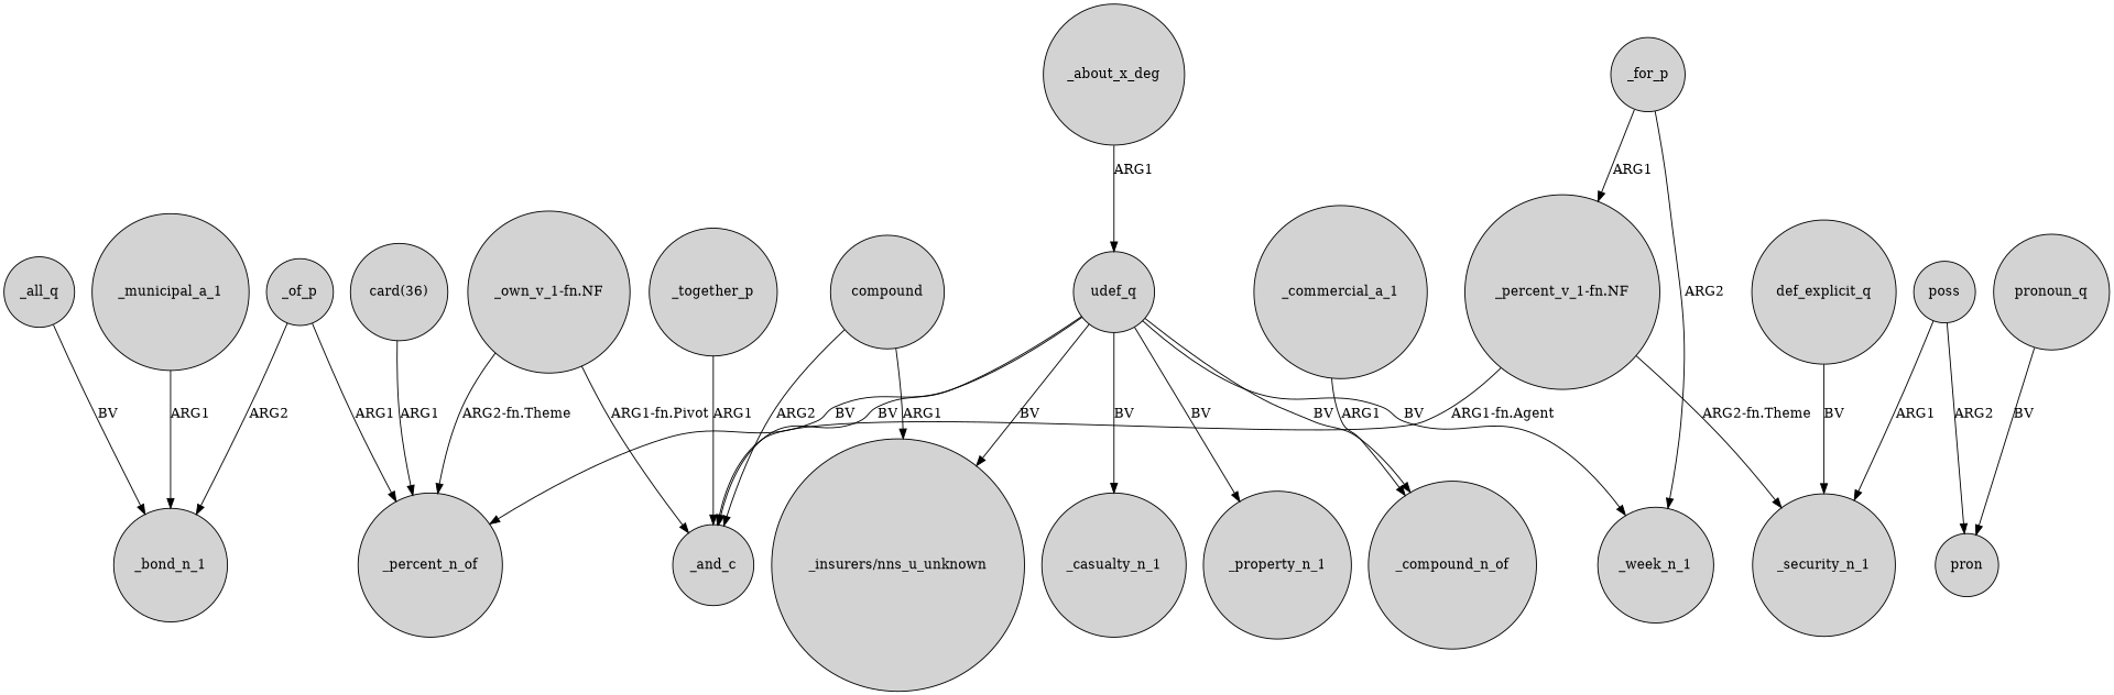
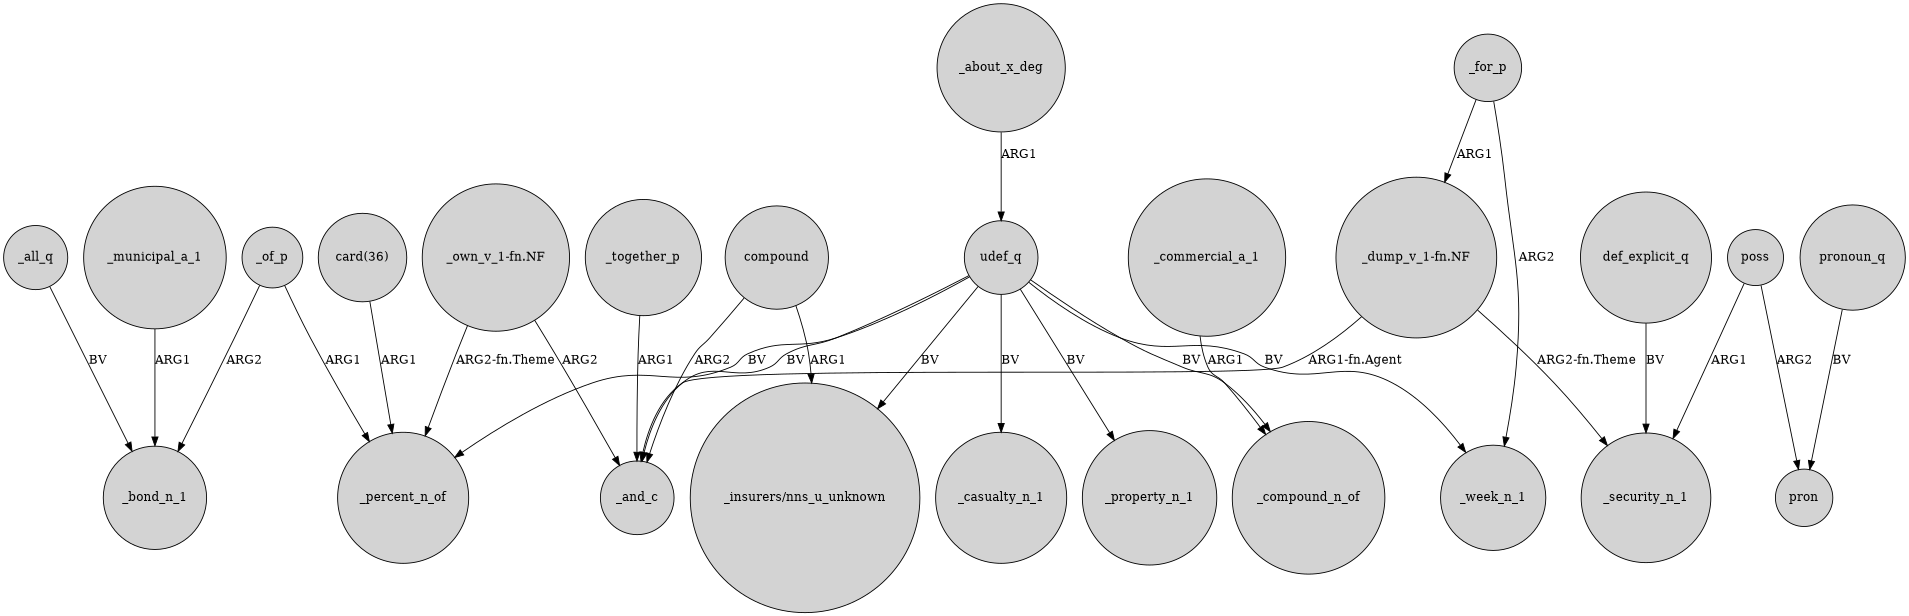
  digraph {
    node [shape=circle style=filled]
-   "_dump_v_1-fn.NF" [label="_percent_v_1-fn.NF"]
+   "_dump_v_1-fn.NF"
    _and_c
    _security_n_1
    poss
    pron
    def_explicit_q
    udef_q
    _casualty_n_1
    _percent_n_of
    _week_n_1
    _property_n_1
    "_insurers/nns_u_unknown"
    n13 [label=_compound_n_of]
    _municipal_a_1
    _bond_n_1
    _of_p
    _about_x_deg
    "_own_v_1-fn.NF"
    pronoun_q
    compound
    _all_q
    _together_p
    _for_p
    "card(36)"
    _commercial_a_1
    "_dump_v_1-fn.NF" -> _and_c [label="ARG1-fn.Agent"]
    "_dump_v_1-fn.NF" -> _security_n_1 [label="ARG2-fn.Theme"]
    poss -> _security_n_1 [label=ARG1]
    poss -> pron [label=ARG2]
    def_explicit_q -> _security_n_1 [label=BV]
    udef_q -> _and_c [label=BV]
    udef_q -> _casualty_n_1 [label=BV]
    udef_q -> _percent_n_of [label=BV]
    udef_q -> _week_n_1 [label=BV]
    udef_q -> _property_n_1 [label=BV]
    udef_q -> "_insurers/nns_u_unknown" [label=BV]
    udef_q -> n13 [label=BV]
    _municipal_a_1 -> _bond_n_1 [label=ARG1]
    _of_p -> _percent_n_of [label=ARG1]
    _of_p -> _bond_n_1 [label=ARG2]
    _about_x_deg -> udef_q [label=ARG1]
-   "_own_v_1-fn.NF" -> _and_c [label="ARG1-fn.Pivot"]
+   "_own_v_1-fn.NF" -> _and_c [label=ARG2]
    "_own_v_1-fn.NF" -> _percent_n_of [label="ARG2-fn.Theme"]
    pronoun_q -> pron [label=BV]
    compound -> _and_c [label=ARG2]
    compound -> "_insurers/nns_u_unknown" [label=ARG1]
    _all_q -> _bond_n_1 [label=BV]
    _together_p -> _and_c [label=ARG1]
    _for_p -> "_dump_v_1-fn.NF" [label=ARG1]
    _for_p -> _week_n_1 [label=ARG2]
    "card(36)" -> _percent_n_of [label=ARG1]
    _commercial_a_1 -> n13 [label=ARG1]
  }
